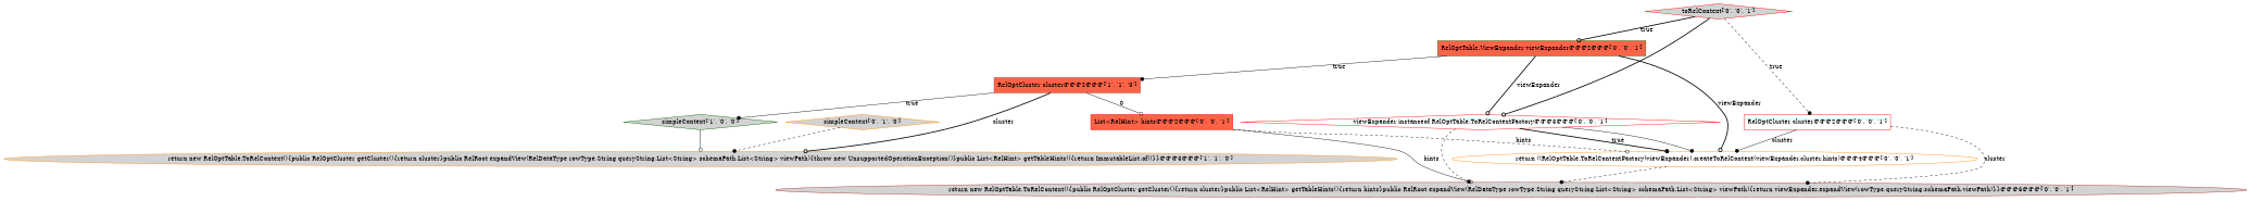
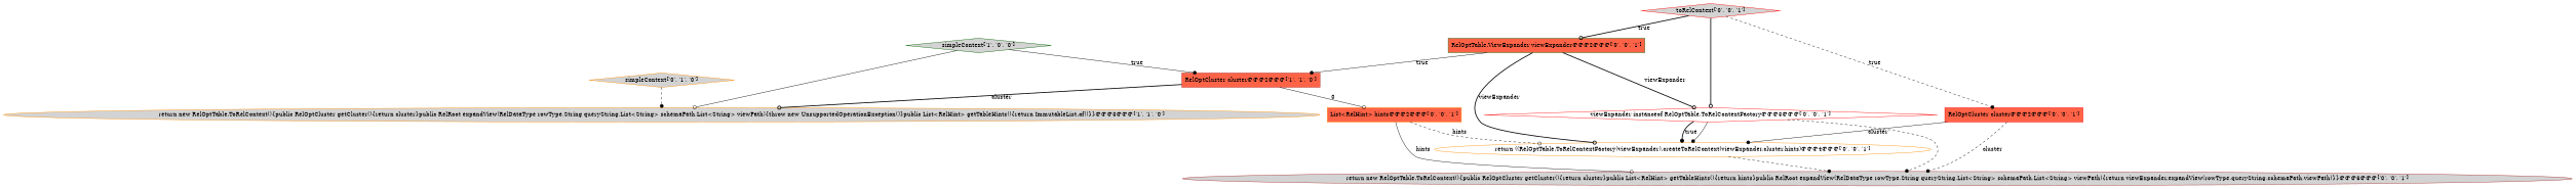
  digraph {
    node [color=red fillcolor=lightgray shape=diamond style=filled]
    edge [arrowhead=dot style=solid]
    n1 [color=darkorange label="simpleContext['0', '1', '0']"]
    n2 [color=darkorange label="return new RelOptTable.ToRelContext(){public RelOptCluster getCluster(){return cluster}public RelRoot expandView(RelDataType rowType,String queryString,List<String> schemaPath,List<String> viewPath){throw new UnsupportedOperationException()}public List<RelHint> getTableHints(){return ImmutableList.of()}}@@@3@@@['1', '1', '0']" shape=ellipse]
    n3 [color=brown fillcolor=tomato label="RelOptCluster cluster@@@2@@@['1', '1', '0']" shape=box]
-   n4 [fillcolor=tomato label="List<RelHint> hints@@@2@@@['0', '0', '1']" shape=box]
+   n4 [color=darkorange fillcolor=tomato label="List<RelHint> hints@@@2@@@['0', '0', '1']" shape=box]
    n5 [fillcolor=white label="viewExpander instanceof RelOptTable.ToRelContextFactory@@@3@@@['0', '0', '1']"]
    n6 [color=darkorange fillcolor=white label="return ((RelOptTable.ToRelContextFactory)viewExpander).createToRelContext(viewExpander,cluster,hints)@@@4@@@['0', '0', '1']" shape=ellipse]
    n7 [color=brown label="return new RelOptTable.ToRelContext(){public RelOptCluster getCluster(){return cluster}public List<RelHint> getTableHints(){return hints}public RelRoot expandView(RelDataType rowType,String queryString,List<String> schemaPath,List<String> viewPath){return viewExpander.expandView(rowType,queryString,schemaPath,viewPath)}}@@@6@@@['0', '0', '1']" shape=ellipse]
    n8 [label="toRelContext['0', '0', '1']"]
-   n9 [fillcolor=white label="RelOptCluster cluster@@@2@@@['0', '0', '1']" shape=box]
+   n9 [fillcolor=tomato label="RelOptCluster cluster@@@2@@@['0', '0', '1']" shape=box]
    n10 [color=darkgreen fillcolor=tomato label="RelOptTable.ViewExpander viewExpander@@@2@@@['0', '0', '1']" shape=box]
    n11 [color=darkgreen label="simpleContext['1', '0', '0']"]
    n1 -> n2 [style=dashed]
    n3 -> n2 [arrowhead=odot label=cluster style=bold]
    n3 -> n4 [arrowhead=odot label=0]
    n4 -> n6 [arrowhead=odot label=hints style=dashed]
    n4 -> n7 [arrowhead=odot label=hints]
    n5 -> n6
    n5 -> n6 [label=true style=bold]
    n5 -> n7 [style=dashed]
    n6 -> n7 [style=dashed]
    n8 -> n5 [arrowhead=odot style=bold]
    n8 -> n9 [label=true style=dashed]
    n8 -> n10 [arrowhead=odot label=true style=bold]
    n9 -> n6 [label=cluster]
    n9 -> n7 [label=cluster style=dashed]
    n10 -> n3 [label=true]
    n10 -> n5 [arrowhead=odot label=viewExpander style=bold]
    n10 -> n6 [arrowhead=odot label=viewExpander style=bold]
    n11 -> n2 [arrowhead=odot]
-   n3 -> n11 [label=true]
+   n11 -> n3 [label=true]
  }
